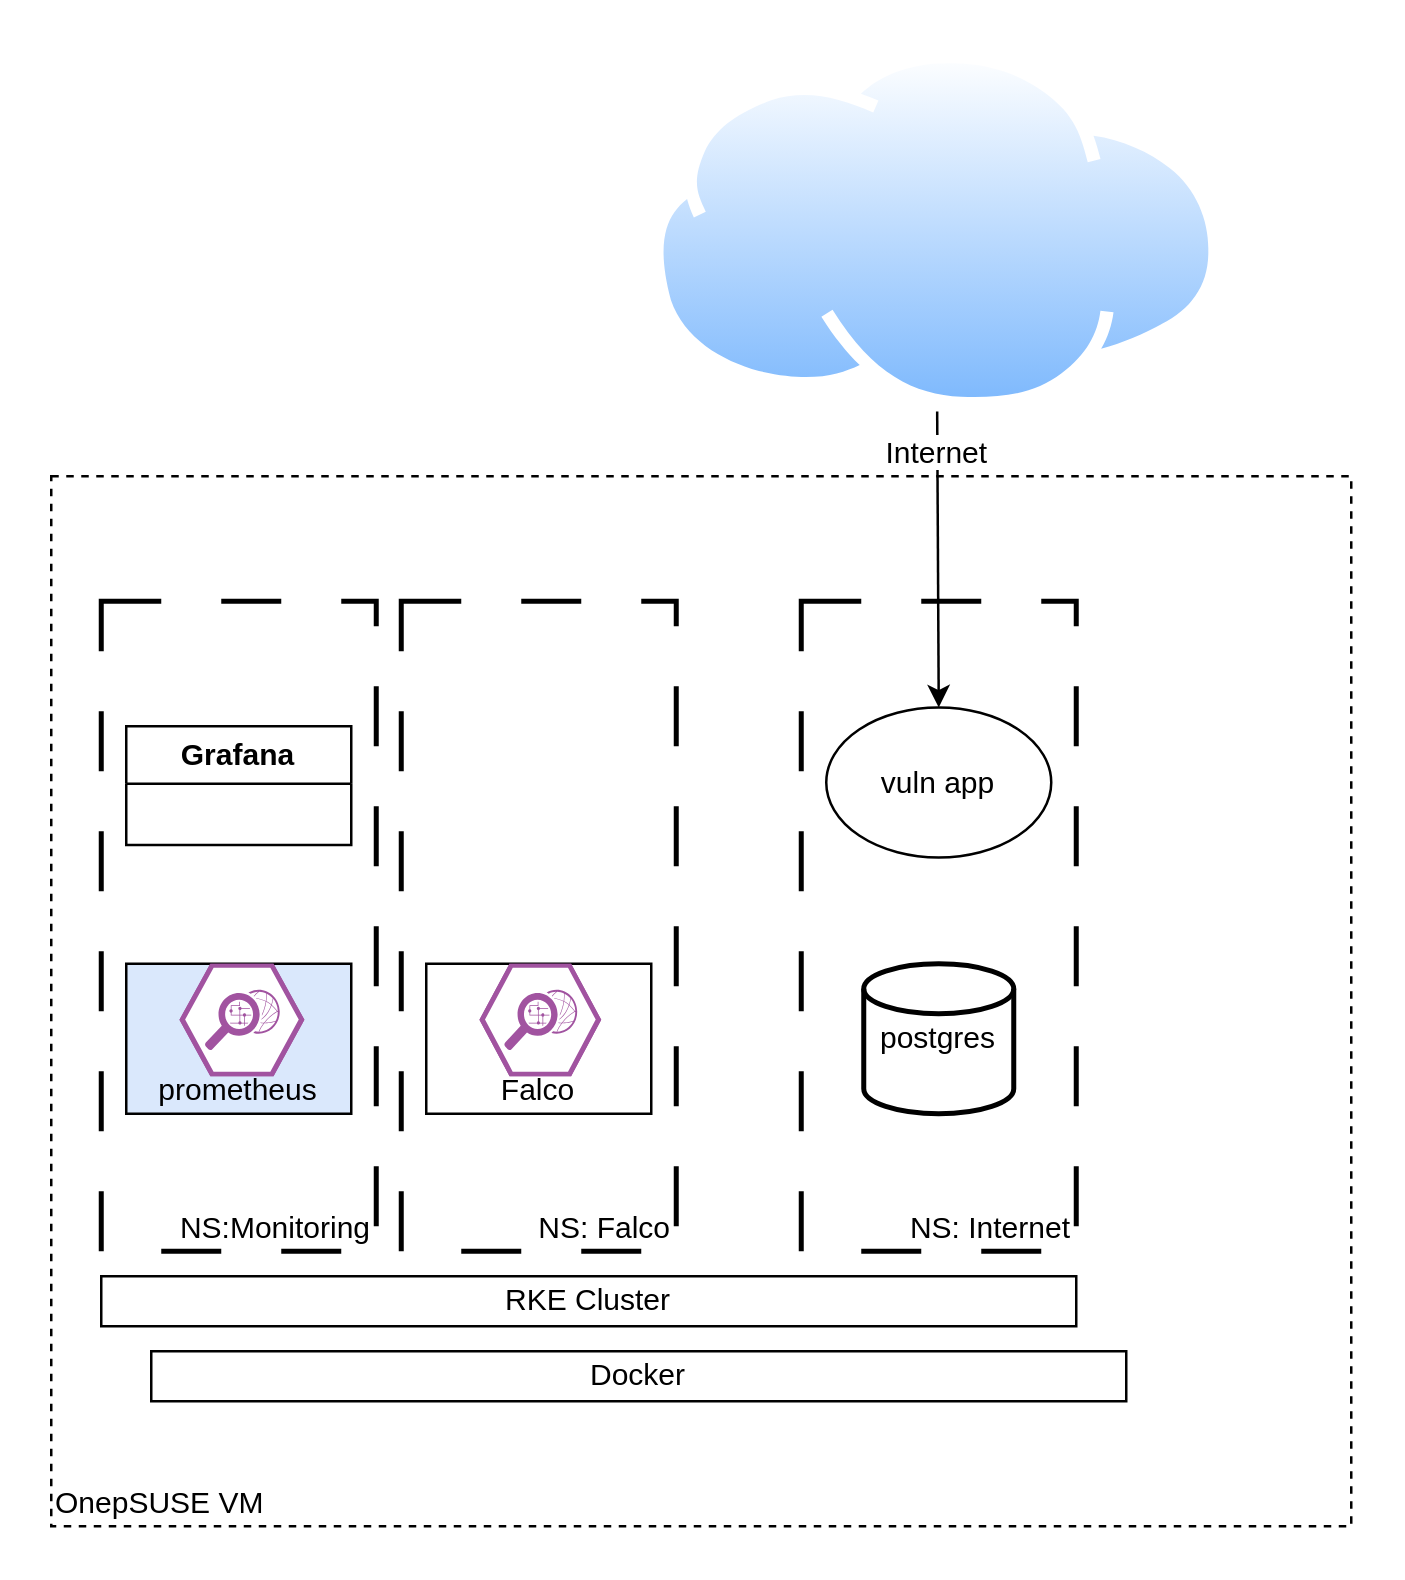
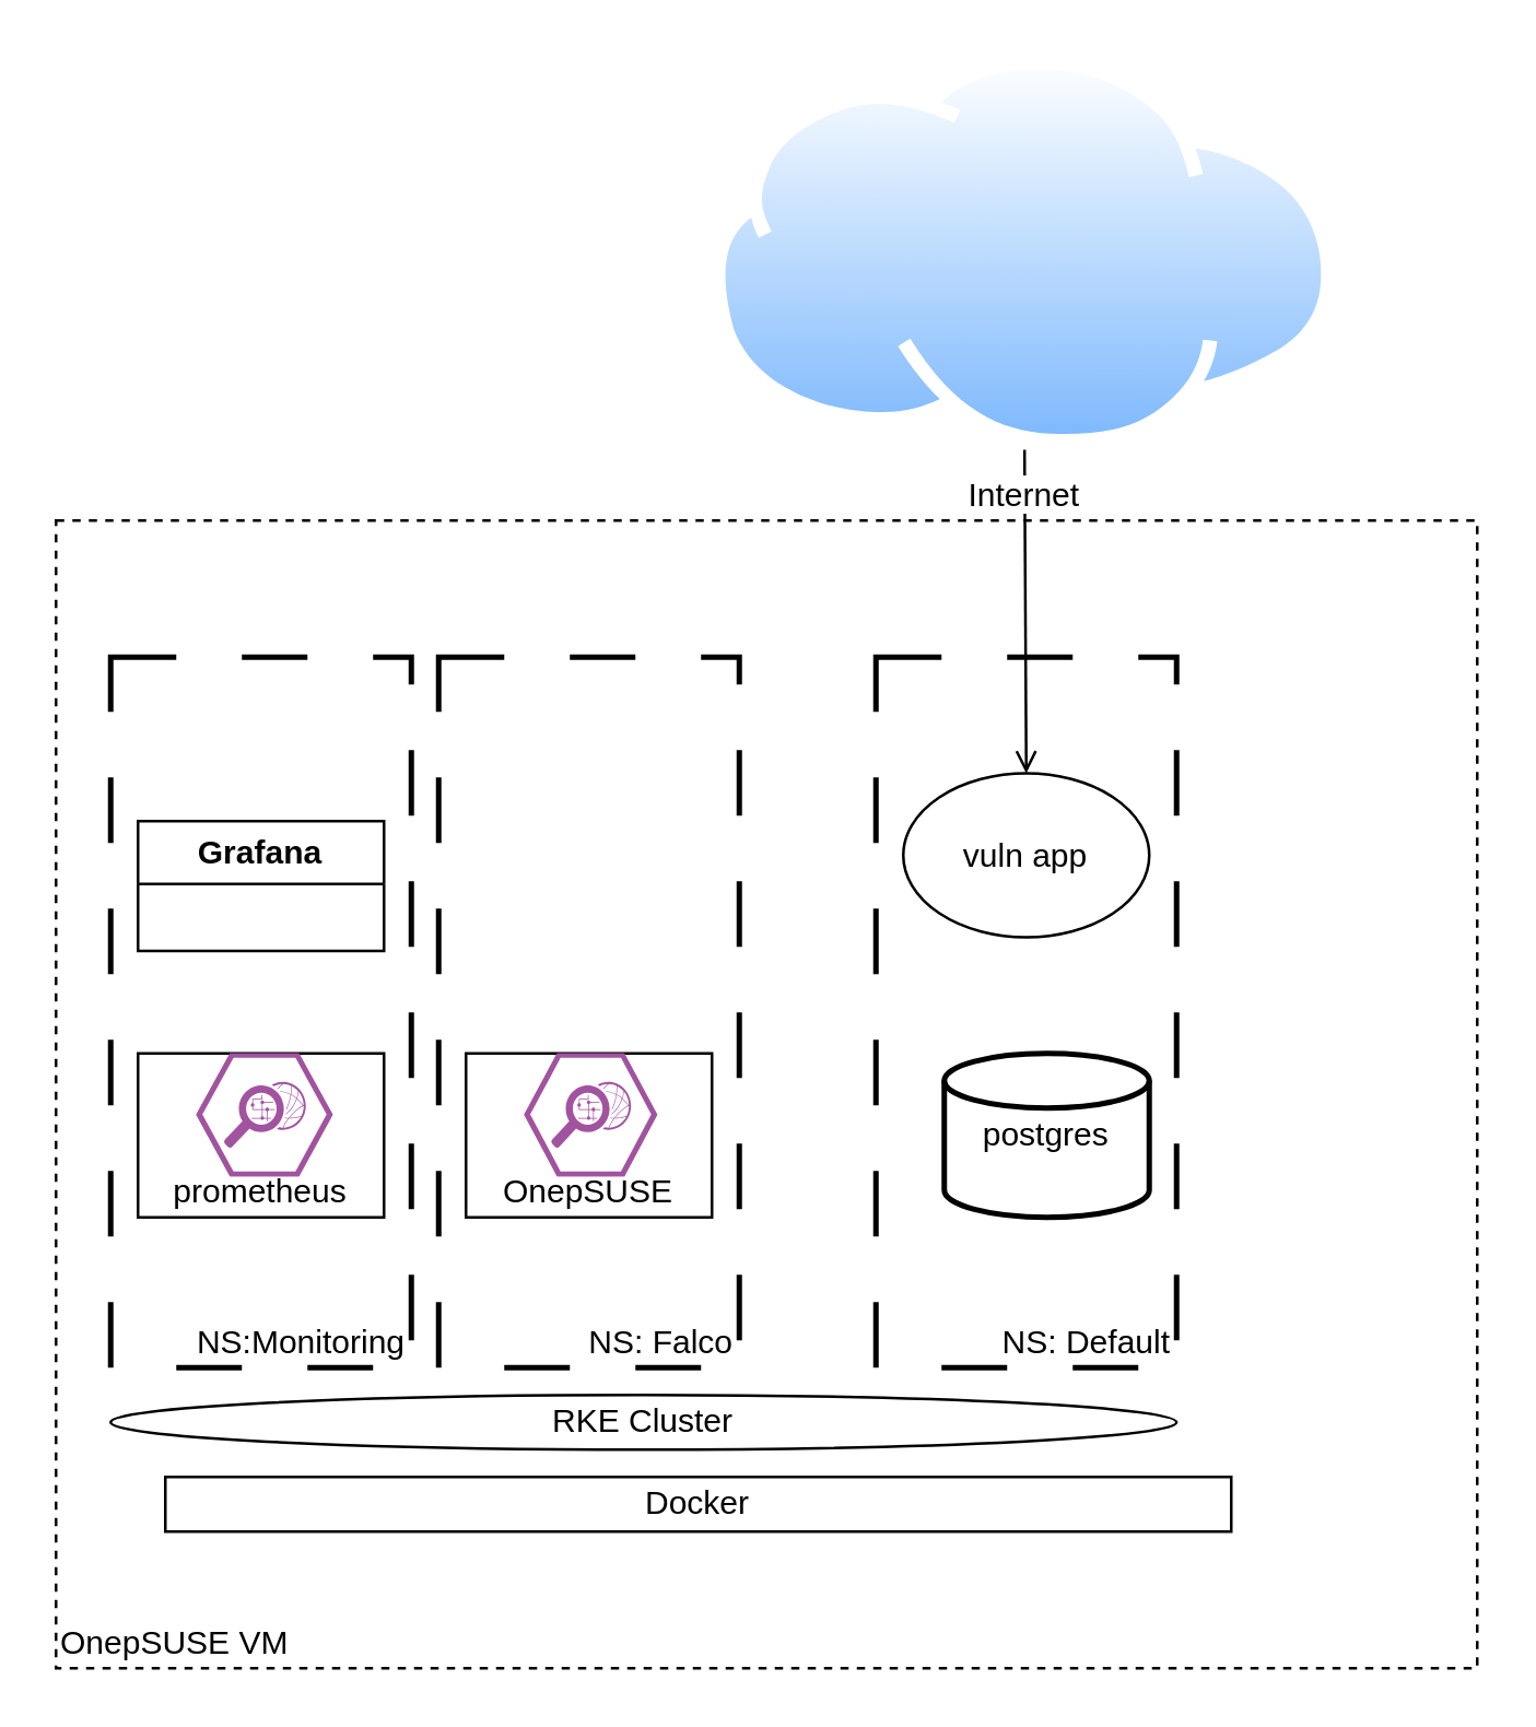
  <mxCell id="0" />
  <mxCell id="1" parent="0" />
- <mxCell id="2" value="NS: Internet" style="rounded=0;whiteSpace=wrap;html=1;fillColor=none;strokeWidth=2;dashed=1;dashPattern=12 12;verticalAlign=bottom;align=right;" vertex="1" parent="1"><mxGeometry x="320" y="240" width="110" height="260" as="geometry" /></mxCell>
+ <mxCell id="2" value="NS: Default" style="rounded=0;whiteSpace=wrap;html=1;fillColor=none;strokeWidth=2;dashed=1;dashPattern=12 12;verticalAlign=bottom;align=right;" vertex="1" parent="1"><mxGeometry x="320" y="240" width="110" height="260" as="geometry" /></mxCell>
  <mxCell id="3" value="OnepSUSE VM" style="rounded=0;whiteSpace=wrap;html=1;dashed=1;fillColor=none;align=left;verticalAlign=bottom;movable=1;resizable=1;rotatable=1;deletable=1;editable=1;locked=0;connectable=1;" vertex="1" parent="1"><mxGeometry x="20" y="190" width="520" height="420" as="geometry" /></mxCell>
  <mxCell id="4" value="NS: Falco" style="rounded=0;whiteSpace=wrap;html=1;fillColor=none;strokeWidth=2;dashed=1;dashPattern=12 12;verticalAlign=bottom;align=right;" vertex="1" parent="1"><mxGeometry x="160" y="240" width="110" height="260" as="geometry" /></mxCell>
- <mxCell id="5" value="RKE Cluster" style="rounded=0;whiteSpace=wrap;html=1;" vertex="1" parent="1"><mxGeometry x="40" y="510" width="390" height="20" as="geometry" /></mxCell>
+ <mxCell id="5" value="RKE Cluster" style="ellipse;whiteSpace=wrap;html=1;" vertex="1" parent="1"><mxGeometry x="40" y="510" width="390" height="20" as="geometry" /></mxCell>
  <mxCell id="6" value="Docker" style="rounded=0;whiteSpace=wrap;html=1;" vertex="1" parent="1"><mxGeometry x="60" y="540" width="390" height="20" as="geometry" /></mxCell>
  <mxCell id="7" value="vuln app" style="ellipse;whiteSpace=wrap;html=1;" vertex="1" parent="1"><mxGeometry x="330" y="282.5" width="90" height="60" as="geometry" /></mxCell>
- <mxCell id="8" style="rounded=0;orthogonalLoop=1;jettySize=auto;html=1;entryX=0.5;entryY=0;entryDx=0;entryDy=0;" edge="1" parent="1" source="9" target="7"><mxGeometry relative="1" as="geometry" /></mxCell>
+ <mxCell id="8" style="rounded=0;orthogonalLoop=1;jettySize=auto;html=1;entryX=0.5;entryY=0;entryDx=0;entryDy=0;endArrow=open;" edge="1" parent="1" source="9" target="7"><mxGeometry relative="1" as="geometry" /></mxCell>
  <mxCell id="9" value="Internet" style="image;aspect=fixed;perimeter=ellipsePerimeter;html=1;align=center;shadow=0;dashed=0;spacingTop=3;image=img/lib/active_directory/internet_cloud.svg;" vertex="1" parent="1"><mxGeometry x="260" y="20" width="228.73" height="144.1" as="geometry" /></mxCell>
- <mxCell id="10" value="postgres" style="strokeWidth=2;html=1;shape=mxgraph.flowchart.database;whiteSpace=wrap;" vertex="1" parent="1"><mxGeometry x="345" y="385" width="60" height="60" as="geometry" /></mxCell>
- <mxCell id="11" value="prometheus" style="rounded=0;whiteSpace=wrap;html=1;verticalAlign=bottom;fillColor=#dae8fc;" vertex="1" parent="1"><mxGeometry x="50" y="385" width="90" height="60" as="geometry" /></mxCell>
+ <mxCell id="10" value="postgres" style="strokeWidth=2;html=1;shape=mxgraph.flowchart.database;whiteSpace=wrap;" vertex="1" parent="1"><mxGeometry x="345" y="385" width="75" height="60" as="geometry" /></mxCell>
+ <mxCell id="11" value="prometheus" style="rounded=0;whiteSpace=wrap;html=1;verticalAlign=bottom;" vertex="1" parent="1"><mxGeometry x="50" y="385" width="90" height="60" as="geometry" /></mxCell>
  <mxCell id="12" value="" style="verticalLabelPosition=bottom;sketch=0;html=1;fillColor=#A153A0;strokeColor=#ffffff;verticalAlign=top;align=center;points=[[0,0.5,0],[0.125,0.25,0],[0.25,0,0],[0.5,0,0],[0.75,0,0],[0.875,0.25,0],[1,0.5,0],[0.875,0.75,0],[0.75,1,0],[0.5,1,0],[0.125,0.75,0]];pointerEvents=1;shape=mxgraph.cisco_safe.compositeIcon;bgIcon=mxgraph.cisco_safe.design.blank_device;resIcon=mxgraph.cisco_safe.design.monitoring_2;" vertex="1" parent="1"><mxGeometry x="71.27" y="385" width="50" height="45" as="geometry" /></mxCell>
- <mxCell id="13" value="Falco" style="rounded=0;whiteSpace=wrap;html=1;verticalAlign=bottom;" vertex="1" parent="1"><mxGeometry x="170" y="385" width="90" height="60" as="geometry" /></mxCell>
+ <mxCell id="13" value="OnepSUSE" style="rounded=0;whiteSpace=wrap;html=1;verticalAlign=bottom;" vertex="1" parent="1"><mxGeometry x="170" y="385" width="90" height="60" as="geometry" /></mxCell>
  <mxCell id="14" value="" style="verticalLabelPosition=bottom;sketch=0;html=1;fillColor=#A153A0;strokeColor=#ffffff;verticalAlign=top;align=center;points=[[0,0.5,0],[0.125,0.25,0],[0.25,0,0],[0.5,0,0],[0.75,0,0],[0.875,0.25,0],[1,0.5,0],[0.875,0.75,0],[0.75,1,0],[0.5,1,0],[0.125,0.75,0]];pointerEvents=1;shape=mxgraph.cisco_safe.compositeIcon;bgIcon=mxgraph.cisco_safe.design.blank_device;resIcon=mxgraph.cisco_safe.design.monitoring_2;" vertex="1" parent="1"><mxGeometry x="191.27" y="385" width="48.73" height="45" as="geometry" /></mxCell>
- <mxCell id="15" value="Grafana" style="swimlane;html=1;fillColor=#ffffff;whiteSpace=wrap" vertex="1" parent="1"><mxGeometry x="50" y="290" width="90" height="47.5" as="geometry" /></mxCell>
+ <mxCell id="15" value="Grafana" style="swimlane;html=1;fillColor=#ffffff;whiteSpace=wrap" vertex="1" parent="1"><mxGeometry x="50" y="300" width="90" height="47.5" as="geometry" /></mxCell>
  <mxCell id="16" value="NS:Monitoring" style="rounded=0;whiteSpace=wrap;html=1;fillColor=none;strokeWidth=2;dashed=1;dashPattern=12 12;verticalAlign=bottom;align=right;" vertex="1" parent="1"><mxGeometry x="40" y="240" width="110" height="260" as="geometry" /></mxCell>
